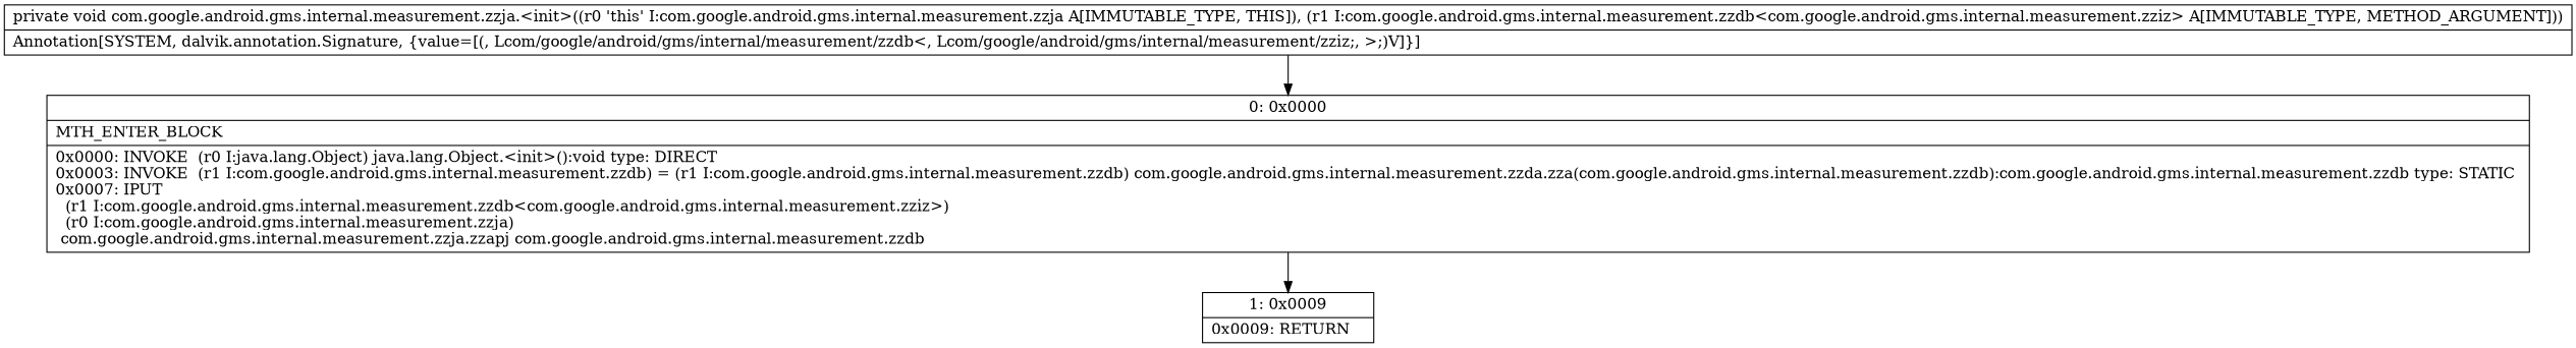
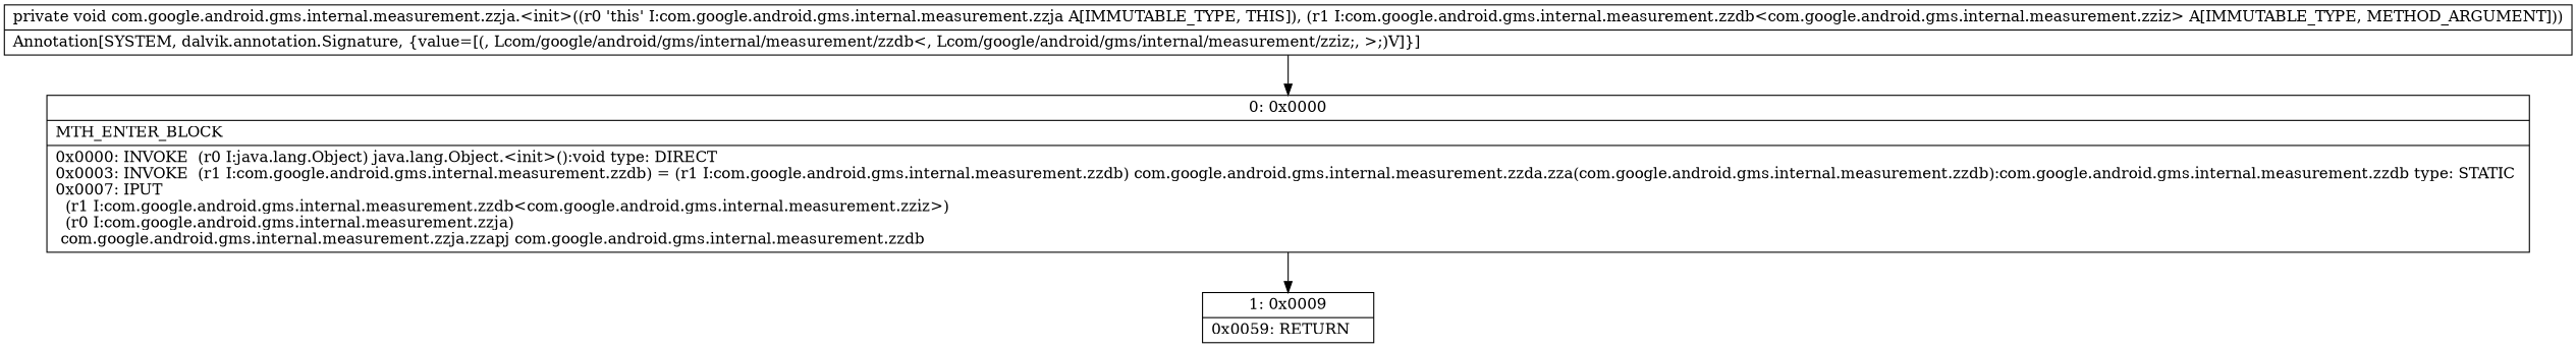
  digraph {
    node [shape=record]
    n1 [label="{0\:\ 0x0000|MTH_ENTER_BLOCK\l|0x0000: INVOKE  (r0 I:java.lang.Object) java.lang.Object.\<init\>():void type: DIRECT \l0x0003: INVOKE  (r1 I:com.google.android.gms.internal.measurement.zzdb) = (r1 I:com.google.android.gms.internal.measurement.zzdb) com.google.android.gms.internal.measurement.zzda.zza(com.google.android.gms.internal.measurement.zzdb):com.google.android.gms.internal.measurement.zzdb type: STATIC \l0x0007: IPUT  \l  (r1 I:com.google.android.gms.internal.measurement.zzdb\<com.google.android.gms.internal.measurement.zziz\>)\l  (r0 I:com.google.android.gms.internal.measurement.zzja)\l com.google.android.gms.internal.measurement.zzja.zzapj com.google.android.gms.internal.measurement.zzdb \l}"]
-   n2 [label="{1\:\ 0x0009|0x0009: RETURN   \l}"]
+   n2 [label="{1\:\ 0x0009|0x0059: RETURN   \l}"]
    n3 [label="{private void com.google.android.gms.internal.measurement.zzja.\<init\>((r0 'this' I:com.google.android.gms.internal.measurement.zzja A[IMMUTABLE_TYPE, THIS]), (r1 I:com.google.android.gms.internal.measurement.zzdb\<com.google.android.gms.internal.measurement.zziz\> A[IMMUTABLE_TYPE, METHOD_ARGUMENT]))  | Annotation[SYSTEM, dalvik.annotation.Signature, \{value=[(, Lcom\/google\/android\/gms\/internal\/measurement\/zzdb\<, Lcom\/google\/android\/gms\/internal\/measurement\/zziz;, \>;)V]\}]\l}"]
    n1 -> n2
    n3 -> n1
  }
